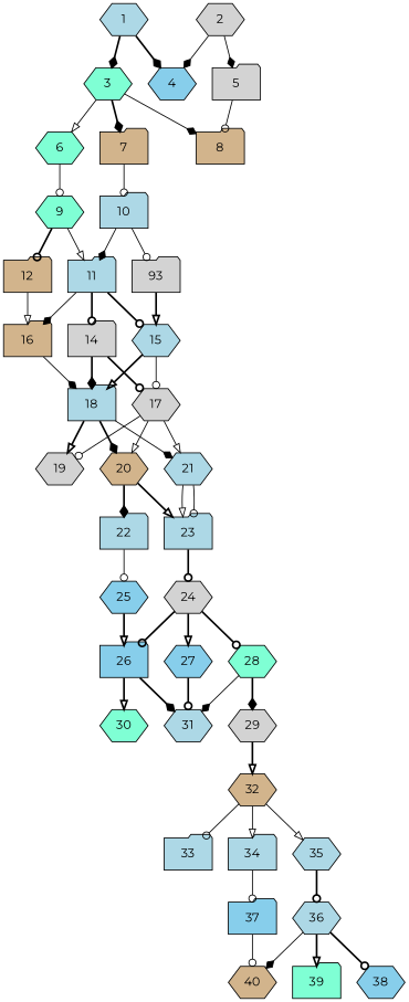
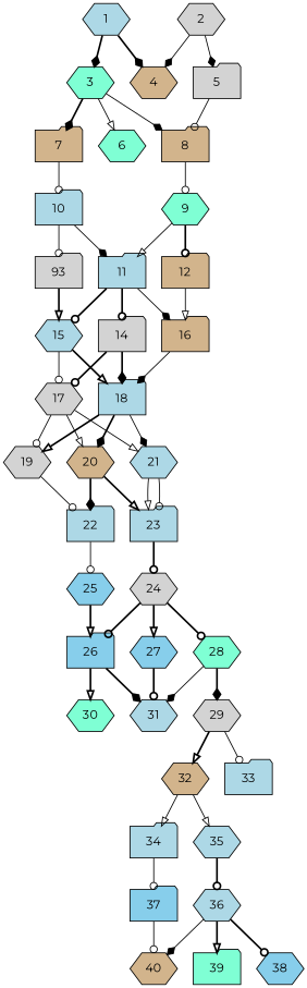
  digraph {
    fontname=Montserrat
    node [alpha=0.05 fillcolor=lightblue fontname=Montserrat shape=hexagon style=filled]
    edge [arrowhead=odot fontname=Montserrat style=solid]
    1 [alpha=0.02 expect_size=13035520]
    3 [alpha=0.11 expect_size=15298560 fillcolor=aquamarine]
-   4 [alpha=0.06 expect_size=36407296 fillcolor=skyblue]
+   4 [alpha=0.06 expect_size=36407296 fillcolor=tan]
    6 [alpha=0.03 expect_size=23969792 fillcolor=aquamarine]
    7 [alpha=0.14 expect_size=45726720 fillcolor=tan shape=folder]
    8 [alpha=0.16 expect_size=11541504 fillcolor=tan shape=folder]
    10 [alpha=0.18 expect_size=33051648 shape=folder]
    9 [alpha=0.12 expect_size=16562176 fillcolor=aquamarine]
    2 [alpha=0.20 expect_size=43408384 fillcolor=lightgrey]
    5 [alpha=0.11 expect_size=52304896 fillcolor=lightgrey shape=folder]
    11 [alpha=0.16 expect_size=17616896 shape=folder]
    n12 [alpha=0.01 expect_size=21709824 fillcolor=lightgrey label=93 shape=folder]
    12 [alpha=0.09 expect_size=22358016 fillcolor=tan shape=folder]
    14 [alpha=0.08 expect_size=46606336 fillcolor=lightgrey shape=folder]
    15 [alpha=0.06 expect_size=14492672]
    16 [alpha=0.13 expect_size=41242624 fillcolor=tan shape=folder]
    17 [alpha=0.14 expect_size=49484800 fillcolor=lightgrey]
    18 [alpha=0.12 expect_size=35856384 shape=folder]
    19 [alpha=0.06 expect_size=26529792 fillcolor=lightgrey]
    20 [expect_size=8835072 fillcolor=tan]
    21 [alpha=0.08 expect_size=52308992]
    22 [alpha=0.08 expect_size=42254336 shape=folder]
    23 [alpha=0.11 expect_size=15143936 shape=folder]
    25 [alpha=0.04 expect_size=38034432 fillcolor=skyblue]
    24 [alpha=0.08 expect_size=17995776 fillcolor=lightgrey]
    26 [alpha=0.09 expect_size=51926016 fillcolor=skyblue shape=folder]
    27 [alpha=0.11 expect_size=36106240 fillcolor=skyblue]
    28 [alpha=0.15 expect_size=21489664 fillcolor=aquamarine]
    30 [expect_size=15774720 fillcolor=aquamarine]
    31 [alpha=0.11 expect_size=28490752]
    29 [alpha=0.04 expect_size=49603584 fillcolor=lightgrey]
    32 [expect_size=48361472 fillcolor=tan]
    33 [expect_size=19178496 shape=folder]
    34 [alpha=0.03 expect_size=45371392 shape=folder]
    35 [expect_size=16546816]
    37 [alpha=0.18 expect_size=48134144 fillcolor=skyblue shape=folder]
    36 [alpha=0.03 expect_size=26953728]
    40 [expect_size=24762368 fillcolor=tan]
    38 [alpha=0.07 expect_size=26200064 fillcolor=skyblue]
    39 [expect_size=14636032 fillcolor=aquamarine shape=folder]
    1 -> 3 [arrowhead=diamond style=bold]
    1 -> 4 [arrowhead=diamond style=bold]
    3 -> 6 [arrowhead=onormal]
    3 -> 7 [arrowhead=diamond style=bold]
    3 -> 8 [arrowhead=diamond]
    7 -> 10
-   6 -> 9
+   8 -> 9
    10 -> 11 [arrowhead=diamond]
    10 -> n12
    9 -> 11 [arrowhead=onormal]
    9 -> 12 [style=bold]
    2 -> 4 [arrowhead=diamond]
    2 -> 5 [arrowhead=diamond]
    5 -> 8
    11 -> 14 [style=bold]
    11 -> 15 [style=bold]
    11 -> 16 [arrowhead=diamond]
    n12 -> 15 [arrowhead=onormal style=bold]
    12 -> 16 [arrowhead=onormal]
    14 -> 17 [style=bold]
    14 -> 18 [arrowhead=diamond style=bold]
    15 -> 17
    15 -> 18 [arrowhead=onormal style=bold]
    16 -> 18 [arrowhead=diamond]
    17 -> 19
    17 -> 20 [arrowhead=onormal]
    17 -> 21 [arrowhead=onormal]
    18 -> 19 [arrowhead=onormal style=bold]
    18 -> 20 [arrowhead=diamond style=bold]
    18 -> 21 [arrowhead=diamond]
+   19 -> 22
    20 -> 22 [arrowhead=diamond style=bold]
    20 -> 23 [arrowhead=onormal style=bold]
    21 -> 23 [arrowhead=onormal]
    21 -> 23
    22 -> 25
    23 -> 24 [style=bold]
    25 -> 26 [arrowhead=onormal style=bold]
    24 -> 26 [style=bold]
    24 -> 27 [arrowhead=onormal style=bold]
    24 -> 28 [style=bold]
    26 -> 30 [arrowhead=onormal style=bold]
    26 -> 31 [arrowhead=diamond style=bold]
    27 -> 31 [style=bold]
    28 -> 31 [arrowhead=diamond]
    28 -> 29 [arrowhead=diamond style=bold]
    29 -> 32 [arrowhead=onormal style=bold]
-   32 -> 33
+   29 -> 33
    32 -> 34 [arrowhead=onormal]
    32 -> 35 [arrowhead=onormal]
    34 -> 37
    35 -> 36 [style=bold]
    37 -> 40
    36 -> 40 [arrowhead=diamond]
    36 -> 38 [style=bold]
    36 -> 39 [arrowhead=onormal style=bold]
  }
